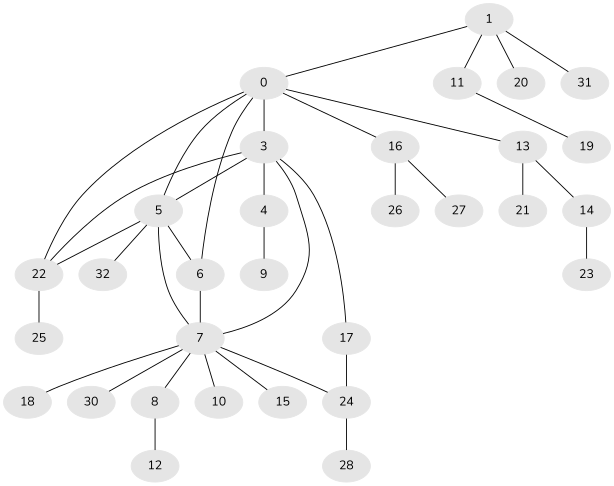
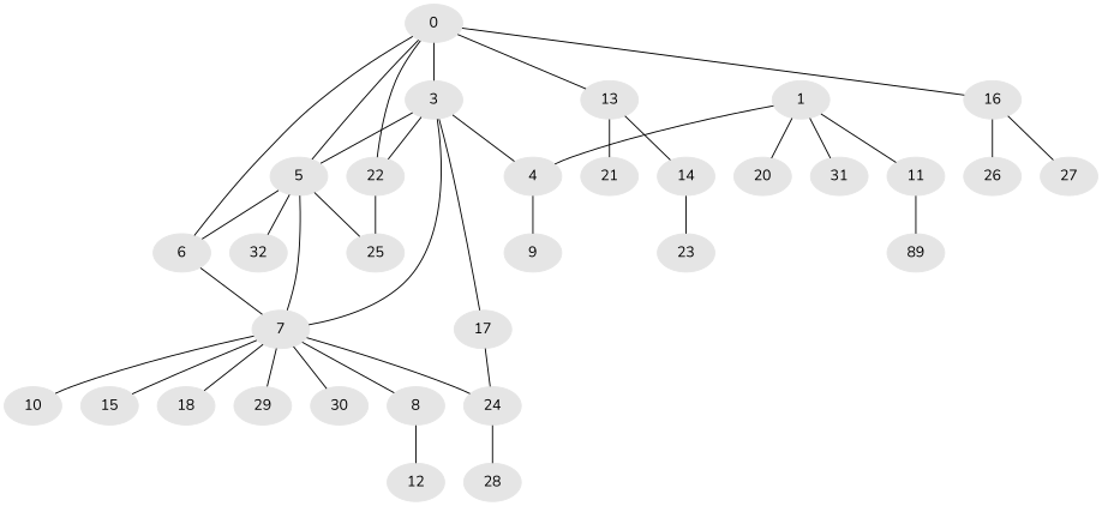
  graph {
    fontname=Nunito
    node [color=gray90 fontname=Nunito style=filled]
    edge [fontname=Nunito weight=1.0]
    n1 [label=0]
    1
    11
    20
    31
    3
    5
    6
    13
    16
    22
-   19
+   19 [label=89]
    4
    7
    17
    32
    14
    21
    26
    27
    25
    9
    8
    10
    15
    18
    24
+   29
    30
    12
    28
    23
    n1 -- 3 [weight=2.0]
    n1 -- 5
    n1 -- 6
    n1 -- 13
    n1 -- 16
    n1 -- 22
-   1 -- n1
+   1 -- 4
    1 -- 11
    1 -- 20
    1 -- 31
    11 -- 19
    3 -- 5
    3 -- 22
    3 -- 4
    3 -- 7
    3 -- 17
    5 -- 6
-   5 -- 22
+   5 -- 25
    5 -- 7
    5 -- 32
    6 -- 7
    13 -- 14
    13 -- 21 [weight=2.0]
    16 -- 26
    16 -- 27
    22 -- 25 [weight=2.0]
    4 -- 9
    7 -- 8
    7 -- 10
    7 -- 15
    7 -- 18
    7 -- 24
+   7 -- 29
    7 -- 30
    17 -- 24
    14 -- 23
    8 -- 12
    24 -- 28
  }
